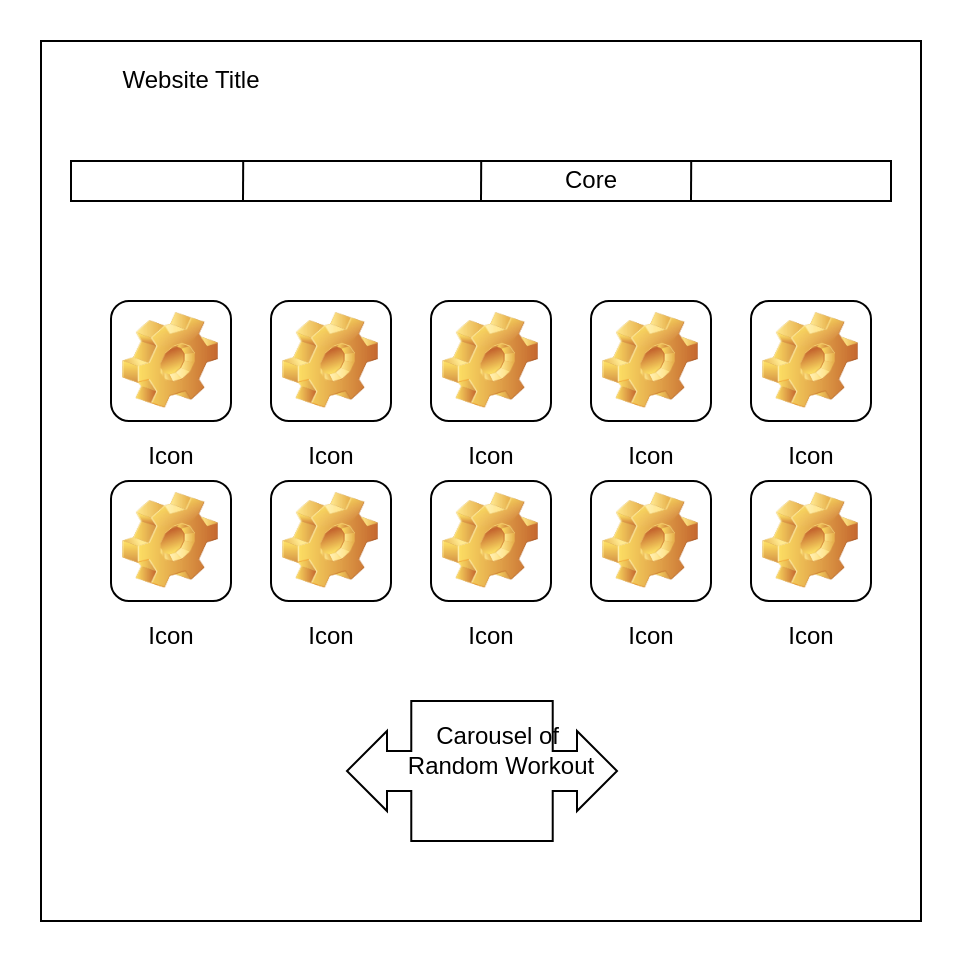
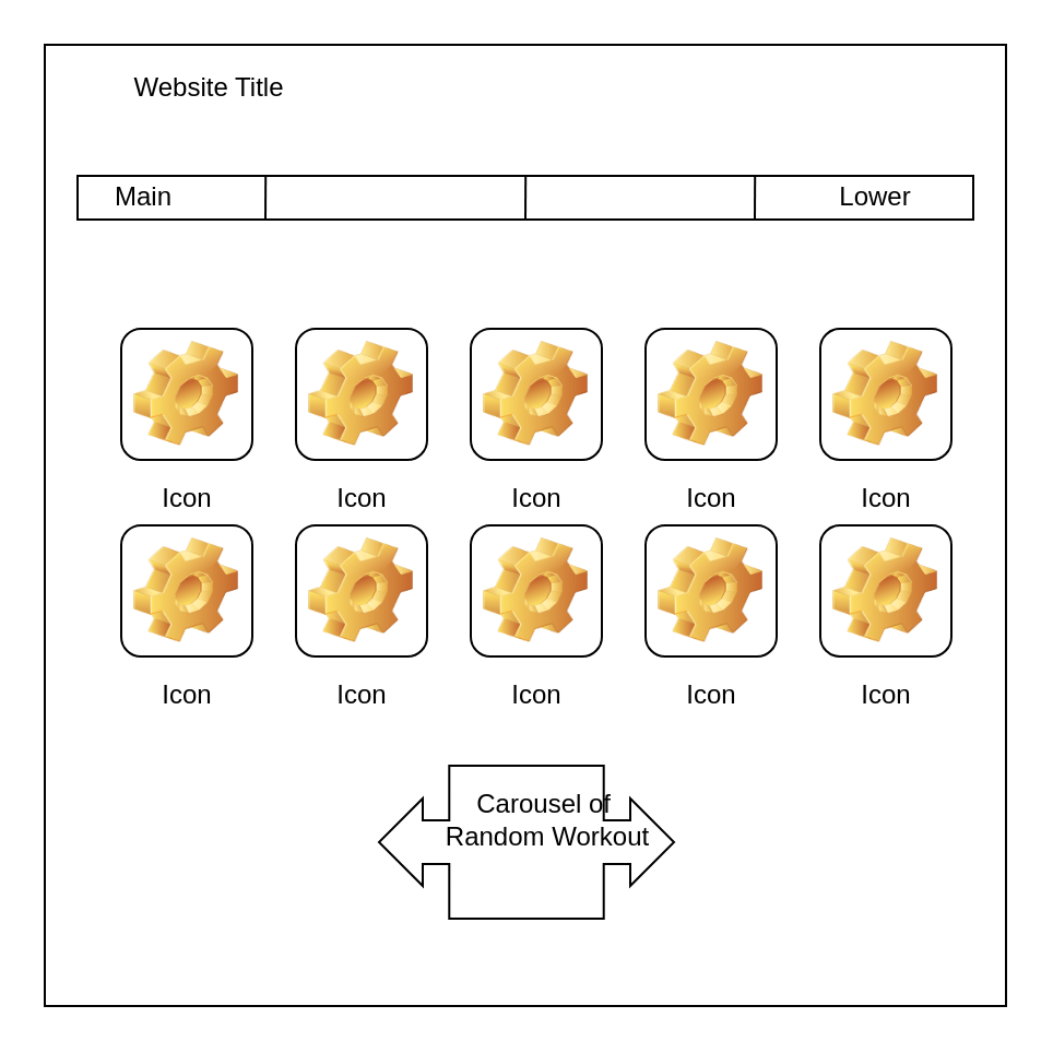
  <mxCell id="0" />
  <mxCell id="1" parent="0" />
  <mxCell id="2" value="" style="rounded=0;whiteSpace=wrap;html=1;" vertex="1" parent="1"><mxGeometry x="20" y="20" width="440" height="440" as="geometry" /></mxCell>
  <mxCell id="3" value="Website Title" style="text;html=1;align=center;verticalAlign=middle;resizable=0;points=[];autosize=1;" vertex="1" parent="1"><mxGeometry x="55" y="30" width="80" height="20" as="geometry" /></mxCell>
  <mxCell id="4" value="" style="rounded=0;whiteSpace=wrap;html=1;" vertex="1" parent="1"><mxGeometry x="35" y="80" width="410" height="20" as="geometry" /></mxCell>
- <mxCell id="6" value="Core" style="text;html=1;align=center;verticalAlign=middle;resizable=0;points=[];autosize=1;" vertex="1" parent="1"><mxGeometry x="275" y="80" width="40" height="20" as="geometry" /></mxCell>
+ <mxCell id="5" value="Main" style="text;html=1;align=center;verticalAlign=middle;resizable=0;points=[];autosize=1;" vertex="1" parent="1"><mxGeometry x="45" y="80" width="40" height="20" as="geometry" /></mxCell>
+ <mxCell id="7" value="Lower" style="text;html=1;align=center;verticalAlign=middle;resizable=0;points=[];autosize=1;" vertex="1" parent="1"><mxGeometry x="375" y="80" width="50" height="20" as="geometry" /></mxCell>
  <mxCell id="8" value="" style="endArrow=none;html=1;entryX=0.21;entryY=0;entryDx=0;entryDy=0;entryPerimeter=0;" edge="1" parent="1" target="4"><mxGeometry width="50" height="50" relative="1" as="geometry"><mxPoint x="121" y="100" as="sourcePoint" /><mxPoint x="145" y="130" as="targetPoint" /></mxGeometry></mxCell>
  <mxCell id="9" value="" style="endArrow=none;html=1;entryX=0.21;entryY=0;entryDx=0;entryDy=0;entryPerimeter=0;" edge="1" parent="1"><mxGeometry width="50" height="50" relative="1" as="geometry"><mxPoint x="240" y="100" as="sourcePoint" /><mxPoint x="240.1" y="80" as="targetPoint" /></mxGeometry></mxCell>
  <mxCell id="10" value="" style="endArrow=none;html=1;entryX=0.21;entryY=0;entryDx=0;entryDy=0;entryPerimeter=0;" edge="1" parent="1"><mxGeometry width="50" height="50" relative="1" as="geometry"><mxPoint x="345" y="100" as="sourcePoint" /><mxPoint x="345.1" y="80" as="targetPoint" /></mxGeometry></mxCell>
  <mxCell id="11" value="Icon" style="icon;html=1;image=img/clipart/Gear_128x128.png" vertex="1" parent="1"><mxGeometry x="55" y="150" width="60" height="60" as="geometry" /></mxCell>
  <mxCell id="12" value="Icon" style="icon;html=1;image=img/clipart/Gear_128x128.png" vertex="1" parent="1"><mxGeometry x="135" y="150" width="60" height="60" as="geometry" /></mxCell>
  <mxCell id="13" value="Icon" style="icon;html=1;image=img/clipart/Gear_128x128.png" vertex="1" parent="1"><mxGeometry x="215" y="150" width="60" height="60" as="geometry" /></mxCell>
  <mxCell id="14" value="Icon" style="icon;html=1;image=img/clipart/Gear_128x128.png" vertex="1" parent="1"><mxGeometry x="295" y="150" width="60" height="60" as="geometry" /></mxCell>
  <mxCell id="15" value="Icon" style="icon;html=1;image=img/clipart/Gear_128x128.png" vertex="1" parent="1"><mxGeometry x="375" y="150" width="60" height="60" as="geometry" /></mxCell>
  <mxCell id="16" value="Icon" style="icon;html=1;image=img/clipart/Gear_128x128.png" vertex="1" parent="1"><mxGeometry x="55" y="240" width="60" height="60" as="geometry" /></mxCell>
  <mxCell id="17" value="Icon" style="icon;html=1;image=img/clipart/Gear_128x128.png" vertex="1" parent="1"><mxGeometry x="135" y="240" width="60" height="60" as="geometry" /></mxCell>
  <mxCell id="18" value="Icon" style="icon;html=1;image=img/clipart/Gear_128x128.png" vertex="1" parent="1"><mxGeometry x="215" y="240" width="60" height="60" as="geometry" /></mxCell>
  <mxCell id="19" value="Icon" style="icon;html=1;image=img/clipart/Gear_128x128.png" vertex="1" parent="1"><mxGeometry x="295" y="240" width="60" height="60" as="geometry" /></mxCell>
  <mxCell id="20" value="Icon" style="icon;html=1;image=img/clipart/Gear_128x128.png" vertex="1" parent="1"><mxGeometry x="375" y="240" width="60" height="60" as="geometry" /></mxCell>
  <mxCell id="21" value="" style="html=1;shadow=0;dashed=0;align=center;verticalAlign=middle;shape=mxgraph.arrows2.calloutDoubleArrow;dy=10;dx=20;notch=35.36;arrowHead=10;" vertex="1" parent="1"><mxGeometry x="173" y="350" width="135" height="70" as="geometry" /></mxCell>
  <mxCell id="22" value="Carousel of&amp;nbsp;&lt;br&gt;Random Workout" style="text;html=1;align=center;verticalAlign=middle;resizable=0;points=[];autosize=1;" vertex="1" parent="1"><mxGeometry x="195" y="360" width="110" height="30" as="geometry" /></mxCell>
